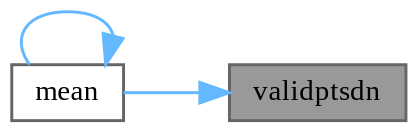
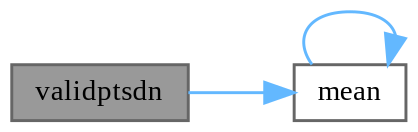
  digraph {
    rankdir=LR
    fontname="Liberation Serif"
    node [fontname="Liberation Serif" fontsize=10 shape=box style=filled]
    edge [color=steelblue1 fontname="Liberation Serif" fontsize=10 labelfontname=Helvetica labelfontsize=10 style=solid]
    n1 [color=gray40 fillcolor=grey60 fontcolor=black height=0.2 label=validptsdn width=0.4]
    n2 [color=grey40 fillcolor=white height=0.2 label=mean width=0.4]
-   n2 -> n1
+   n1 -> n2
    n2 -> n2
  }
